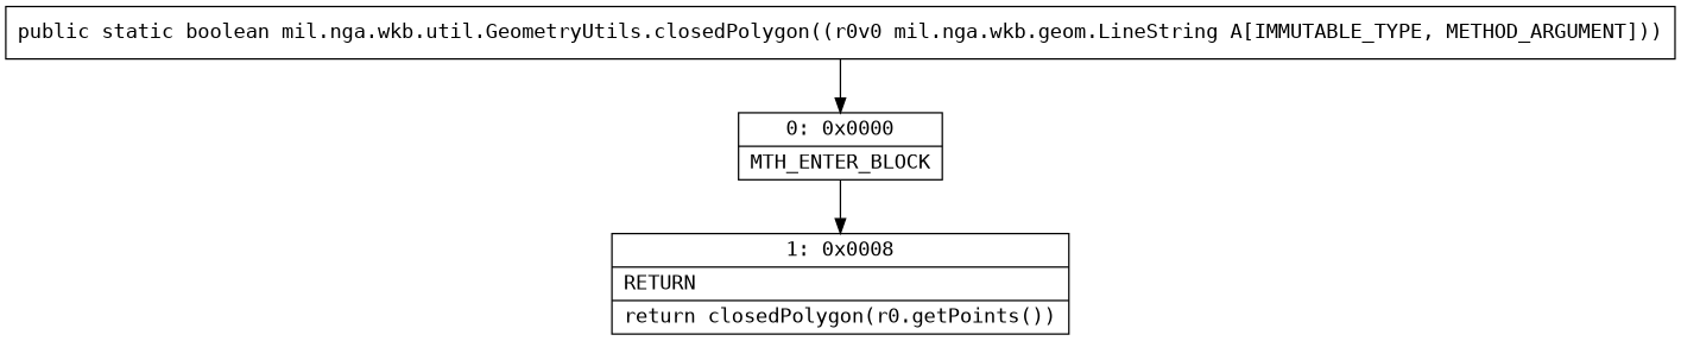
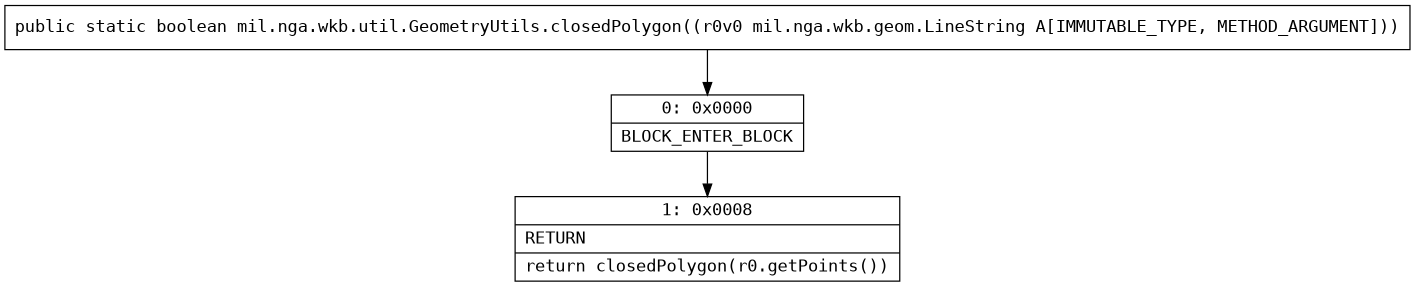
  digraph {
    fontname="DejaVu Sans Mono"
    node [shape=record fontname="DejaVu Sans Mono"]
    edge [fontname="DejaVu Sans Mono"]
-   n1 [label="{0\:\ 0x0000|MTH_ENTER_BLOCK\l}"]
+   n1 [label="{0\:\ 0x0000|BLOCK_ENTER_BLOCK\l}"]
    n2 [label="{1\:\ 0x0008|RETURN\l|return closedPolygon(r0.getPoints())\l}"]
    n3 [label="{public static boolean mil.nga.wkb.util.GeometryUtils.closedPolygon((r0v0 mil.nga.wkb.geom.LineString A[IMMUTABLE_TYPE, METHOD_ARGUMENT])) }"]
    n1 -> n2
    n3 -> n1
  }
